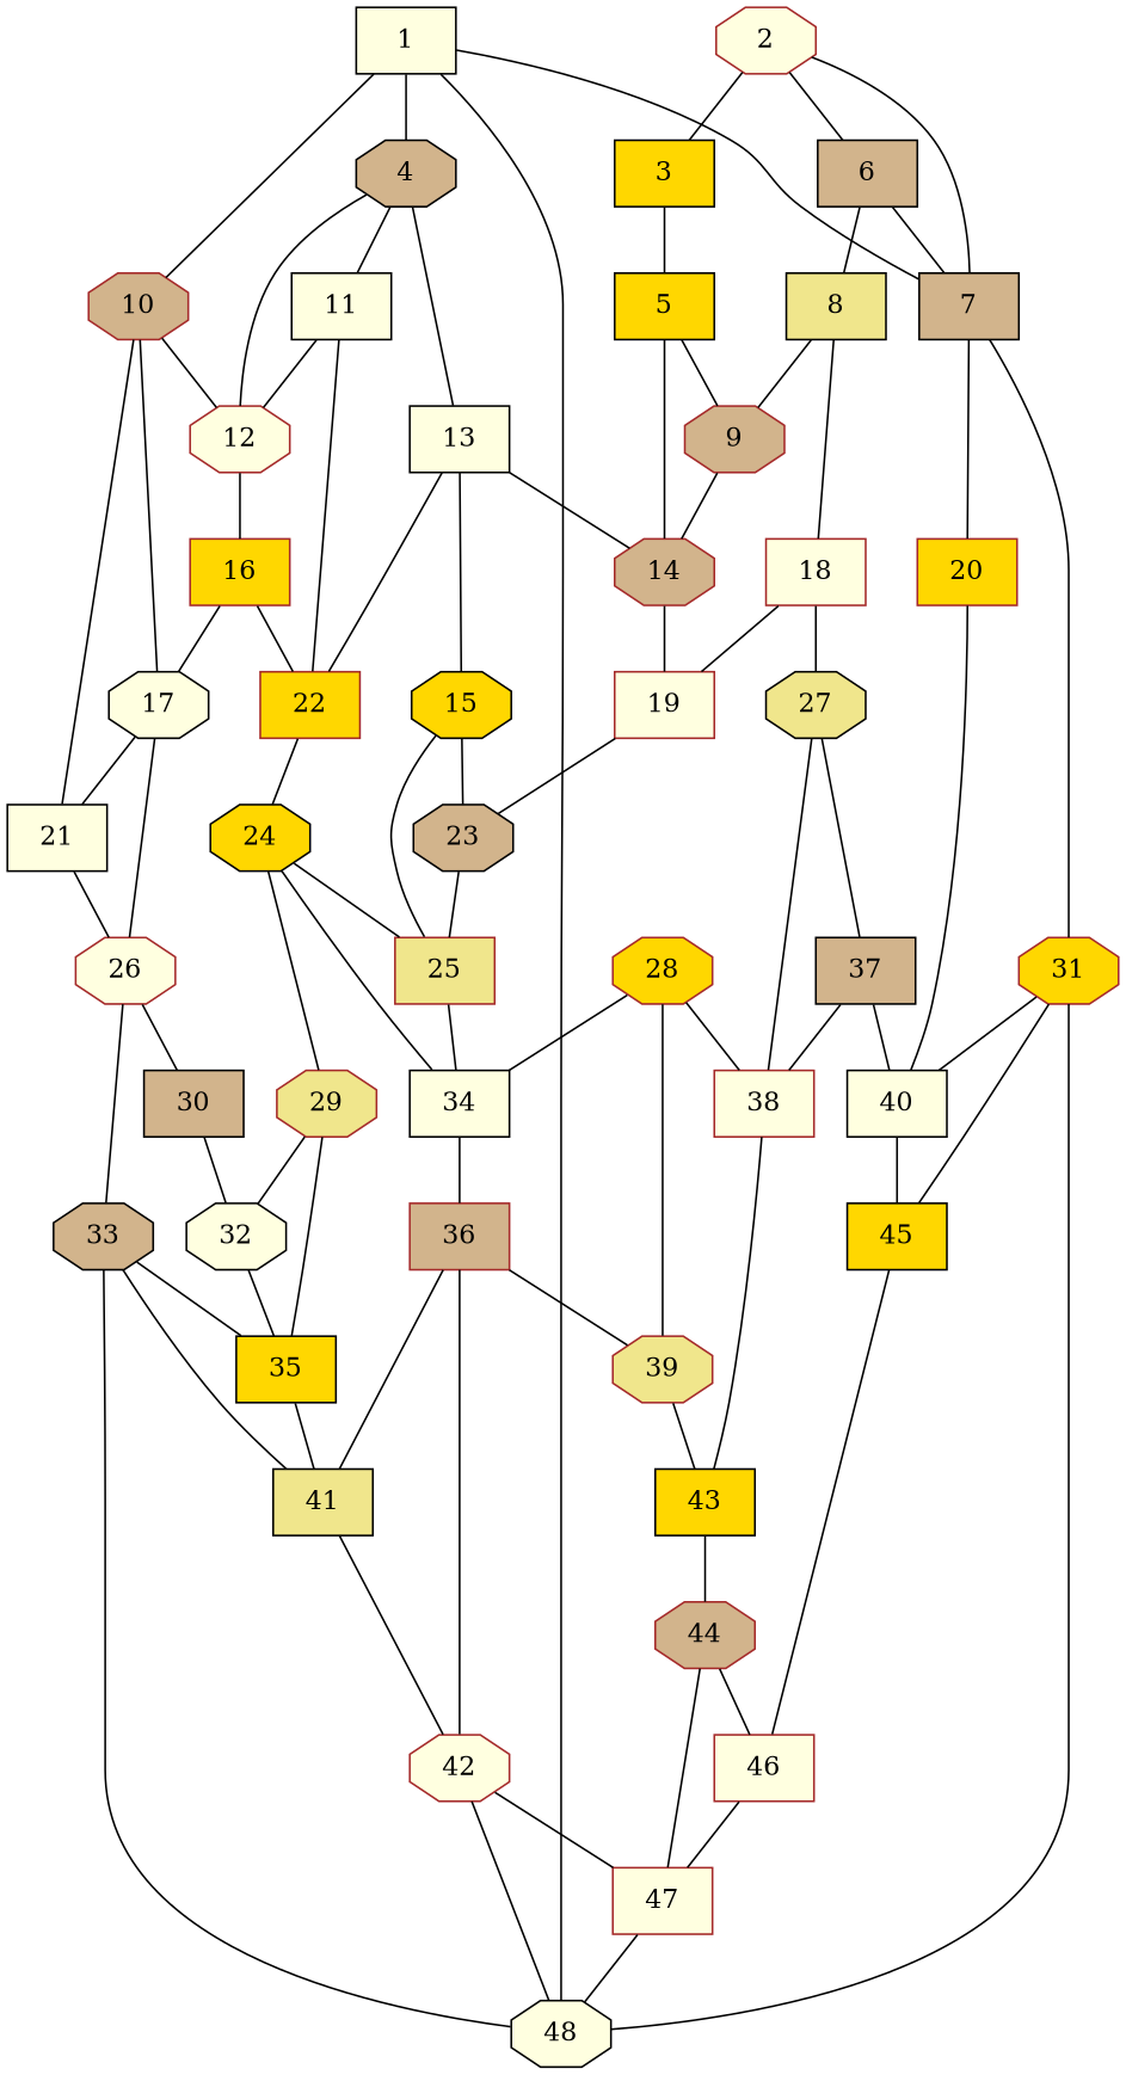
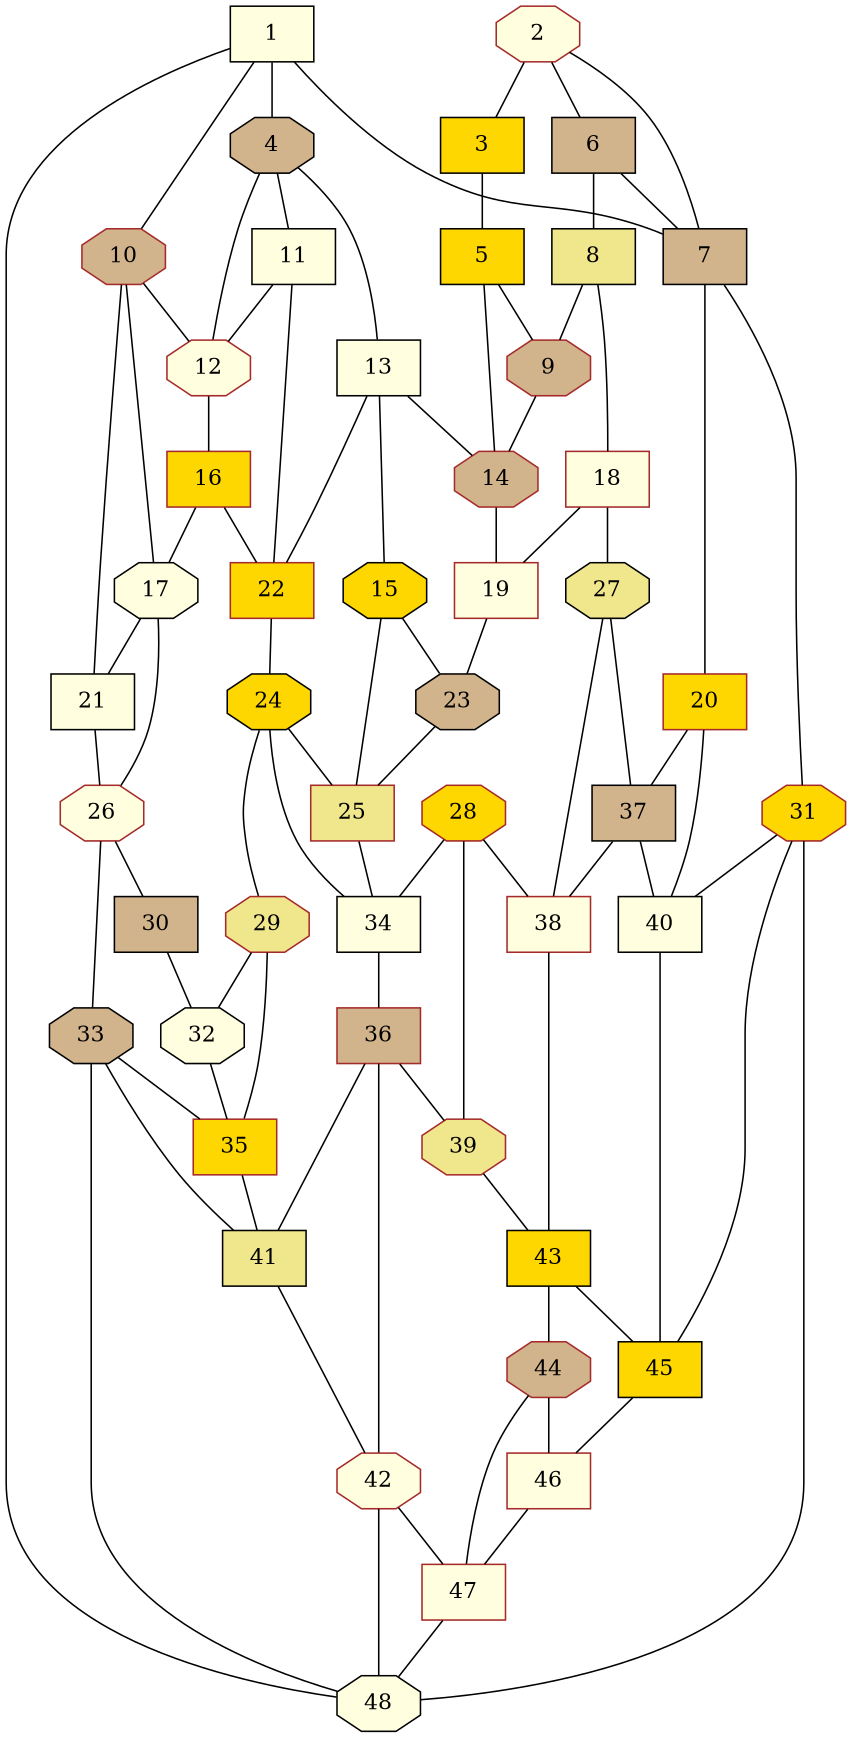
  graph {
    node [color=black fillcolor=lightyellow shape=box style=filled]
    edge [weight=1.0]
    4 [fillcolor=tan shape=octagon]
    1
    7 [fillcolor=tan]
    10 [color=brown fillcolor=tan shape=octagon]
    48 [shape=octagon]
    11
    12 [color=brown shape=octagon]
    13
    20 [color=brown fillcolor=gold]
    31 [color=brown fillcolor=gold shape=octagon]
    17 [shape=octagon]
    21
    2 [color=brown shape=octagon]
    3 [fillcolor=gold]
    6 [fillcolor=tan]
    5 [fillcolor=gold]
    8 [fillcolor=khaki]
    9 [color=brown fillcolor=tan shape=octagon]
    14 [color=brown fillcolor=tan shape=octagon]
    22 [color=brown fillcolor=gold]
    16 [color=brown fillcolor=gold]
    15 [fillcolor=gold shape=octagon]
    19 [color=brown]
    18 [color=brown]
    37 [fillcolor=tan]
    40
    45 [fillcolor=gold]
    27 [fillcolor=khaki shape=octagon]
    26 [color=brown shape=octagon]
    24 [fillcolor=gold shape=octagon]
    23 [fillcolor=tan shape=octagon]
    25 [color=brown fillcolor=khaki]
    34
    30 [fillcolor=tan]
    33 [fillcolor=tan shape=octagon]
    38 [color=brown]
    29 [color=brown fillcolor=khaki shape=octagon]
    32 [shape=octagon]
-   35 [fillcolor=gold]
+   35 [color=brown fillcolor=gold]
    36 [color=brown fillcolor=tan]
    41 [fillcolor=khaki]
    43 [fillcolor=gold]
    28 [color=brown fillcolor=gold shape=octagon]
    39 [color=brown fillcolor=khaki shape=octagon]
    46 [color=brown]
    42 [color=brown shape=octagon]
    47 [color=brown]
    44 [color=brown fillcolor=tan shape=octagon]
    4 -- 11
    4 -- 12
    4 -- 13
    1 -- 4 [weight=2.0]
    1 -- 7
    1 -- 10
    1 -- 48
    7 -- 20
    7 -- 31
    10 -- 12
    10 -- 17
    10 -- 21
    11 -- 12
    11 -- 22
    12 -- 16
    13 -- 14
    13 -- 22
    13 -- 15
+   20 -- 37
    20 -- 40
    31 -- 48
    31 -- 40
    31 -- 45
    17 -- 21
    17 -- 26
    21 -- 26 [weight=2.0]
    2 -- 7
    2 -- 3 [weight=2.0]
    2 -- 6
    3 -- 5 [weight=2.0]
    6 -- 7
    6 -- 8 [weight=2.0]
    5 -- 9
    5 -- 14
    8 -- 9
    8 -- 18
    9 -- 14
    14 -- 19
    22 -- 24
    16 -- 17
    16 -- 22
    15 -- 23
    15 -- 25
    19 -- 23 [weight=2.0]
    18 -- 19
    18 -- 27 [weight=2.0]
    37 -- 40
    37 -- 38
    40 -- 45
    45 -- 46
    27 -- 37
    27 -- 38
    26 -- 30 [weight=2.0]
    26 -- 33
    24 -- 25
    24 -- 34
    24 -- 29
    23 -- 25
    25 -- 34
    34 -- 36
    30 -- 32 [weight=2.0]
    33 -- 48
    33 -- 35
    33 -- 41
    38 -- 43
    29 -- 32
    29 -- 35
    32 -- 35
    35 -- 41
    36 -- 41
    36 -- 39
    36 -- 42
    41 -- 42
+   43 -- 45
    43 -- 44
    28 -- 34
    28 -- 38
    28 -- 39
    39 -- 43
    46 -- 47
    42 -- 48
    42 -- 47
    47 -- 48
    44 -- 46
    44 -- 47
  }
